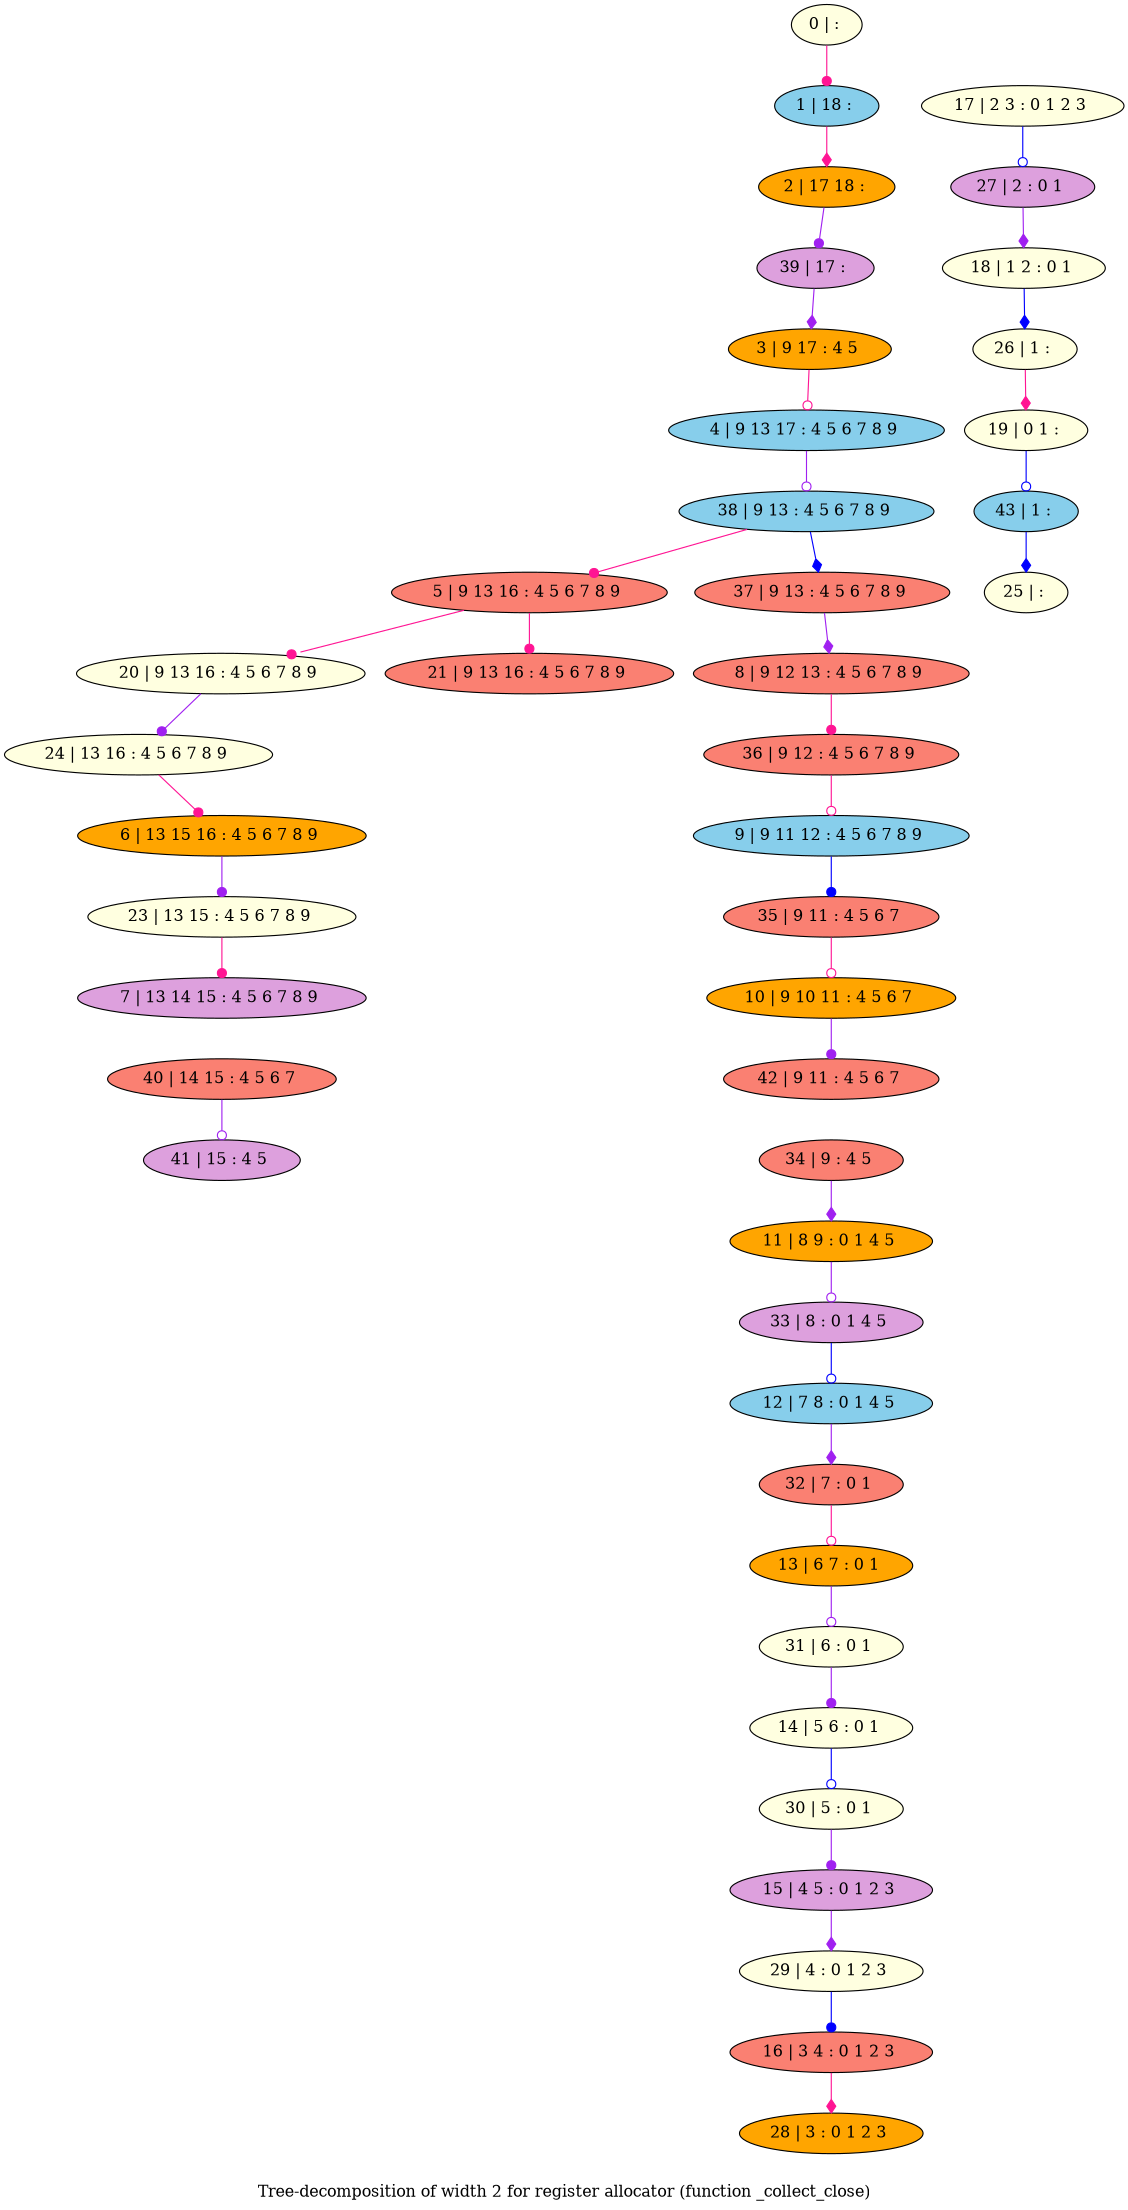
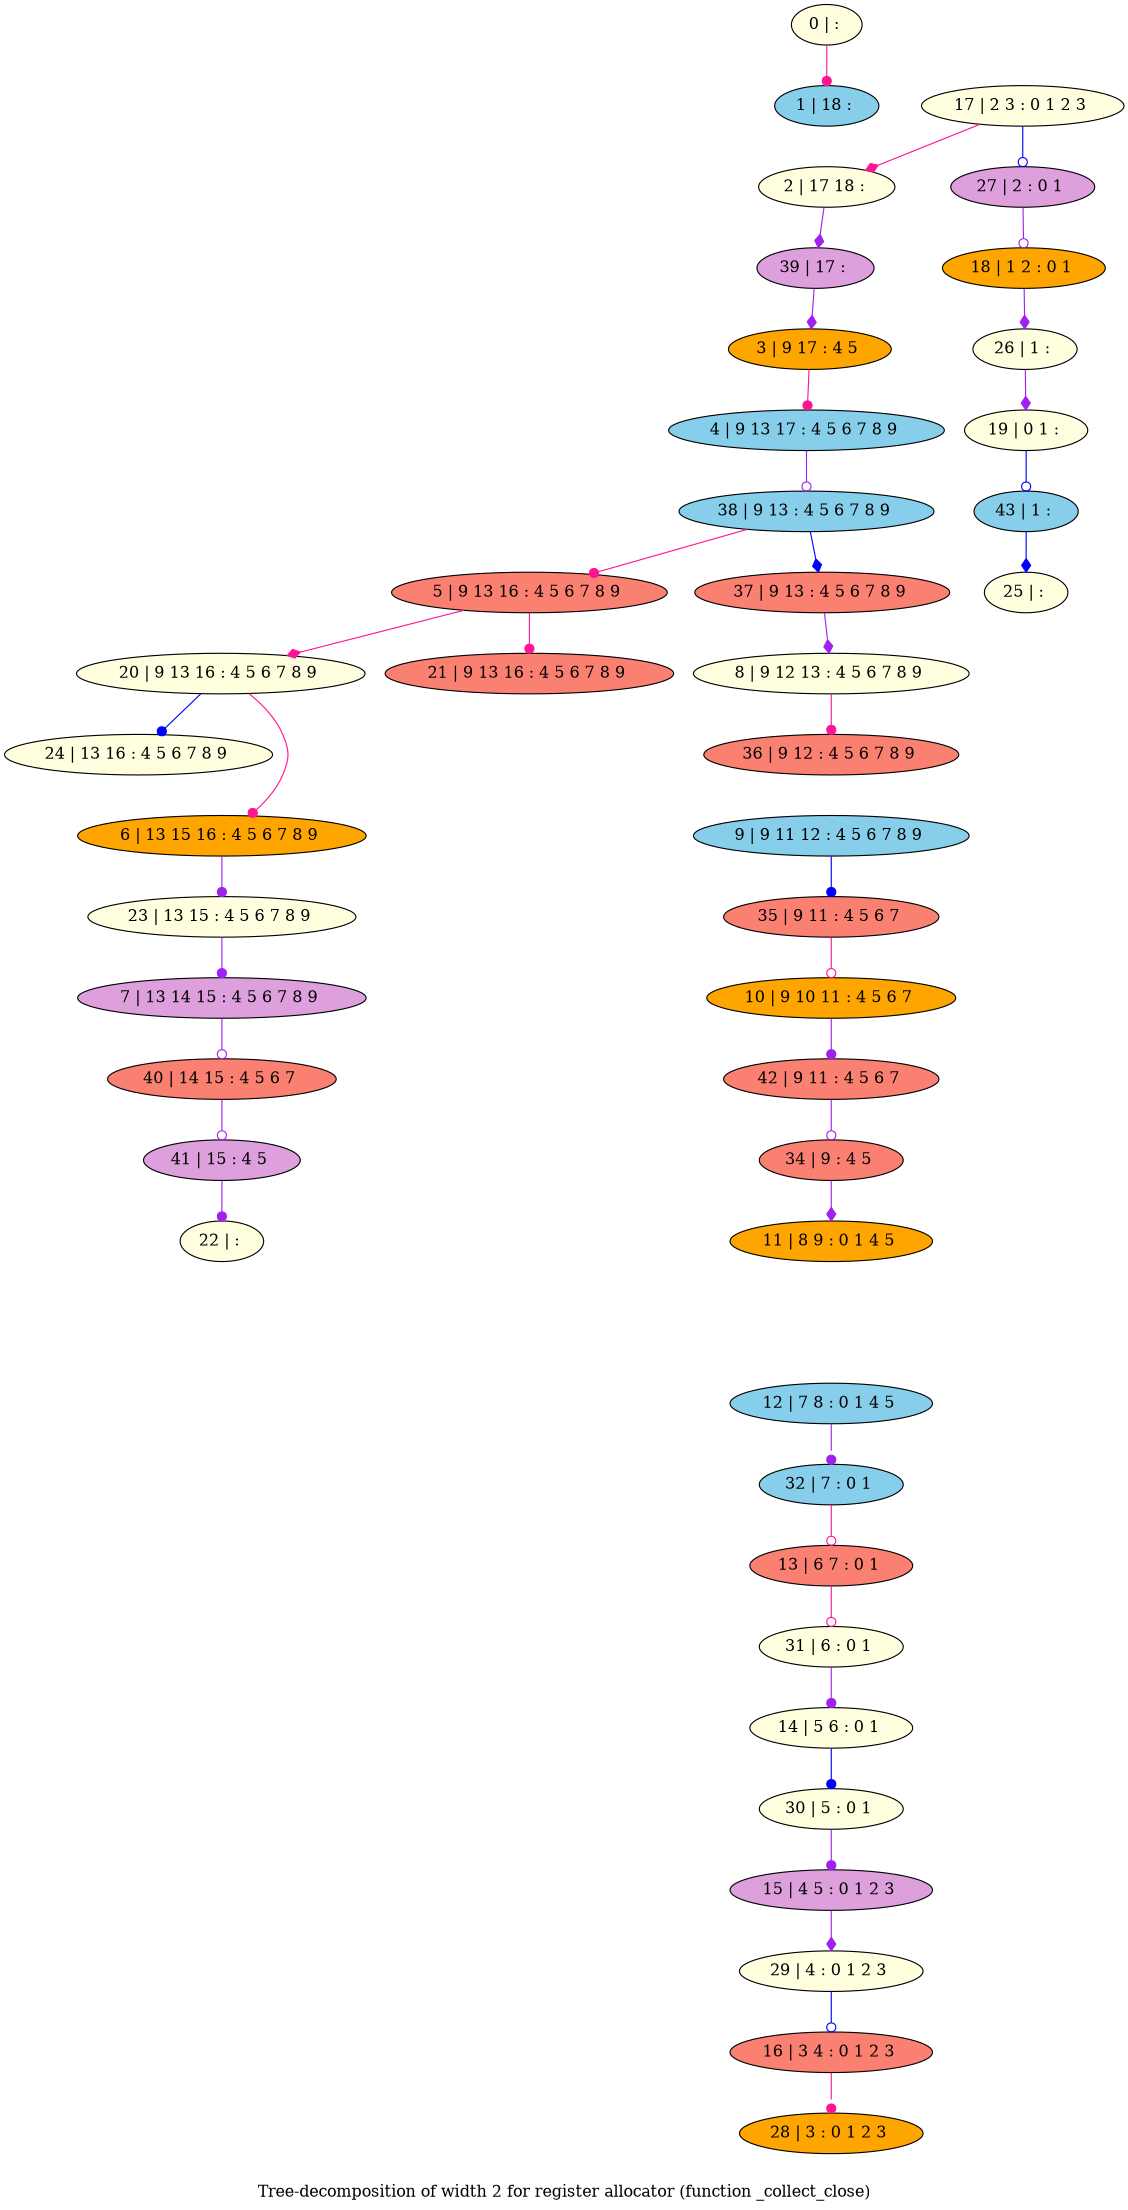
  digraph {
    label="Tree-decomposition of width 2 for register allocator (function _collect_close)"
    node [fillcolor=lightyellow style=filled]
    edge [arrowhead=dot color=purple]
    n1 [label="0 | : "]
    n2 [fillcolor=skyblue label="1 | 18 : "]
-   n3 [fillcolor=orange label="2 | 17 18 : "]
+   n3 [label="2 | 17 18 : "]
    n4 [fillcolor=plum label="39 | 17 : "]
    n5 [fillcolor=orange label="3 | 9 17 : 4 5 "]
    n6 [fillcolor=skyblue label="4 | 9 13 17 : 4 5 6 7 8 9 "]
    n7 [fillcolor=skyblue label="38 | 9 13 : 4 5 6 7 8 9 "]
    n8 [fillcolor=salmon label="5 | 9 13 16 : 4 5 6 7 8 9 "]
    n9 [fillcolor=salmon label="37 | 9 13 : 4 5 6 7 8 9 "]
    n10 [label="20 | 9 13 16 : 4 5 6 7 8 9 "]
    n11 [fillcolor=salmon label="21 | 9 13 16 : 4 5 6 7 8 9 "]
    n12 [label="24 | 13 16 : 4 5 6 7 8 9 "]
    n13 [fillcolor=orange label="6 | 13 15 16 : 4 5 6 7 8 9 "]
    n14 [label="23 | 13 15 : 4 5 6 7 8 9 "]
    n15 [fillcolor=plum label="7 | 13 14 15 : 4 5 6 7 8 9 "]
    n16 [fillcolor=salmon label="40 | 14 15 : 4 5 6 7 "]
    n17 [fillcolor=plum label="41 | 15 : 4 5 "]
-   n18 [fillcolor=salmon label="8 | 9 12 13 : 4 5 6 7 8 9 "]
+   n18 [label="8 | 9 12 13 : 4 5 6 7 8 9 "]
    n19 [fillcolor=salmon label="36 | 9 12 : 4 5 6 7 8 9 "]
    n20 [fillcolor=skyblue label="9 | 9 11 12 : 4 5 6 7 8 9 "]
    n21 [fillcolor=salmon label="35 | 9 11 : 4 5 6 7 "]
    n22 [fillcolor=orange label="10 | 9 10 11 : 4 5 6 7 "]
    n23 [fillcolor=salmon label="42 | 9 11 : 4 5 6 7 "]
    n24 [fillcolor=salmon label="34 | 9 : 4 5 "]
    n25 [fillcolor=orange label="11 | 8 9 : 0 1 4 5 "]
-   n26 [fillcolor=plum label="33 | 8 : 0 1 4 5 "]
    n27 [fillcolor=skyblue label="12 | 7 8 : 0 1 4 5 "]
-   n28 [fillcolor=salmon label="32 | 7 : 0 1 "]
-   n29 [fillcolor=orange label="13 | 6 7 : 0 1 "]
+   n28 [fillcolor=skyblue label="32 | 7 : 0 1 "]
+   n29 [fillcolor=salmon label="13 | 6 7 : 0 1 "]
    n30 [label="31 | 6 : 0 1 "]
    n31 [label="14 | 5 6 : 0 1 "]
    n32 [label="30 | 5 : 0 1 "]
    n33 [fillcolor=plum label="15 | 4 5 : 0 1 2 3 "]
    n34 [label="29 | 4 : 0 1 2 3 "]
    n35 [fillcolor=salmon label="16 | 3 4 : 0 1 2 3 "]
    n36 [fillcolor=orange label="28 | 3 : 0 1 2 3 "]
    n37 [label="17 | 2 3 : 0 1 2 3 "]
    n38 [fillcolor=plum label="27 | 2 : 0 1 "]
-   n39 [label="18 | 1 2 : 0 1 "]
+   n39 [fillcolor=orange label="18 | 1 2 : 0 1 "]
    n40 [label="26 | 1 : "]
    n41 [label="19 | 0 1 : "]
    n42 [fillcolor=skyblue label="43 | 1 : "]
    n43 [label="25 | : "]
+   n44 [label="22 | : "]
    n1 -> n2 [color=deeppink]
-   n2 -> n3 [arrowhead=diamond color=deeppink]
-   n3 -> n4
+   n37 -> n3 [arrowhead=diamond color=deeppink]
+   n3 -> n4 [arrowhead=diamond]
    n4 -> n5 [arrowhead=diamond]
-   n5 -> n6 [arrowhead=odot color=deeppink]
+   n5 -> n6 [color=deeppink]
    n6 -> n7 [arrowhead=odot]
    n7 -> n8 [color=deeppink]
    n7 -> n9 [arrowhead=diamond color=blue]
-   n8 -> n10 [color=deeppink]
+   n8 -> n10 [arrowhead=diamond color=deeppink]
    n8 -> n11 [color=deeppink]
    n9 -> n18 [arrowhead=diamond]
-   n10 -> n12
-   n12 -> n13 [color=deeppink]
+   n10 -> n12 [color=blue]
+   n10 -> n13 [color=deeppink]
    n13 -> n14
-   n14 -> n15 [color=deeppink]
+   n14 -> n15
+   n15 -> n16 [arrowhead=odot]
    n16 -> n17 [arrowhead=odot]
+   n17 -> n44
    n18 -> n19 [color=deeppink]
-   n19 -> n20 [arrowhead=odot color=deeppink]
    n20 -> n21 [color=blue]
    n21 -> n22 [arrowhead=odot color=deeppink]
    n22 -> n23
+   n23 -> n24 [arrowhead=odot]
    n24 -> n25 [arrowhead=diamond]
-   n25 -> n26 [arrowhead=odot]
-   n26 -> n27 [arrowhead=odot color=blue]
-   n27 -> n28 [arrowhead=diamond]
+   n27 -> n28
    n28 -> n29 [arrowhead=odot color=deeppink]
-   n29 -> n30 [arrowhead=odot]
+   n29 -> n30 [arrowhead=odot color=deeppink]
    n30 -> n31
-   n31 -> n32 [arrowhead=odot color=blue]
+   n31 -> n32 [color=blue]
    n32 -> n33
    n33 -> n34 [arrowhead=diamond]
-   n34 -> n35 [color=blue]
-   n35 -> n36 [arrowhead=diamond color=deeppink]
+   n34 -> n35 [arrowhead=odot color=blue]
+   n35 -> n36 [color=deeppink]
    n37 -> n38 [arrowhead=odot color=blue]
-   n38 -> n39 [arrowhead=diamond]
-   n39 -> n40 [arrowhead=diamond color=blue]
-   n40 -> n41 [arrowhead=diamond color=deeppink]
+   n38 -> n39 [arrowhead=odot]
+   n39 -> n40 [arrowhead=diamond]
+   n40 -> n41 [arrowhead=diamond]
    n41 -> n42 [arrowhead=odot color=blue]
    n42 -> n43 [arrowhead=diamond color=blue]
  }
